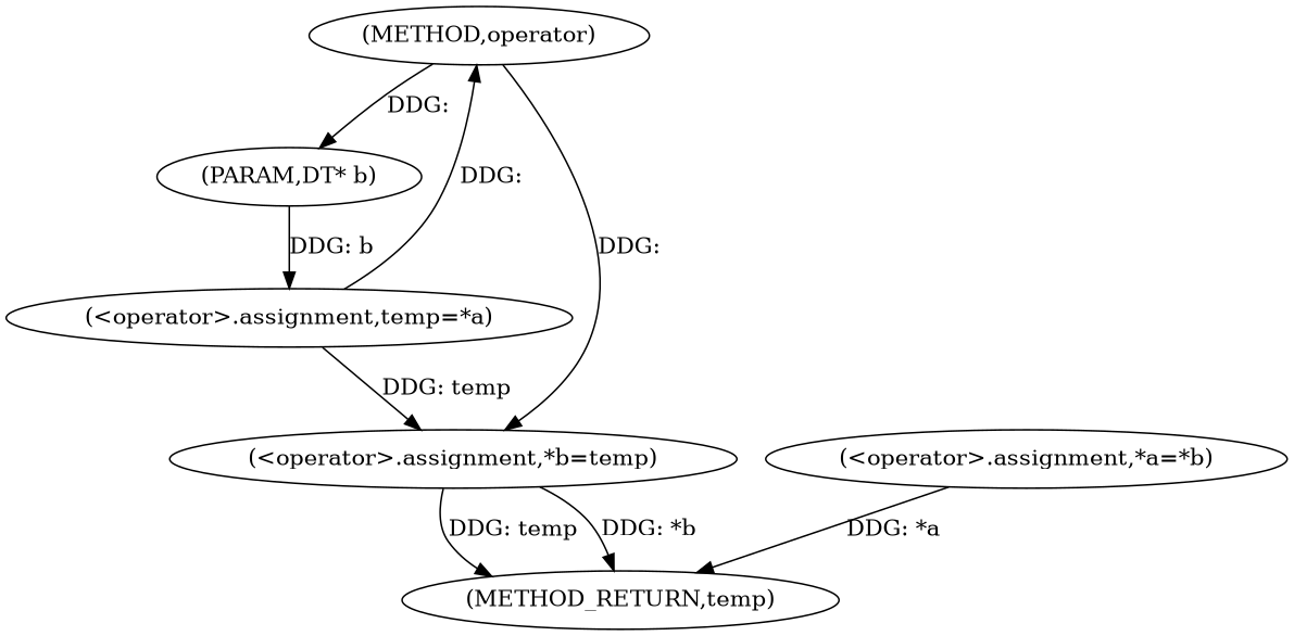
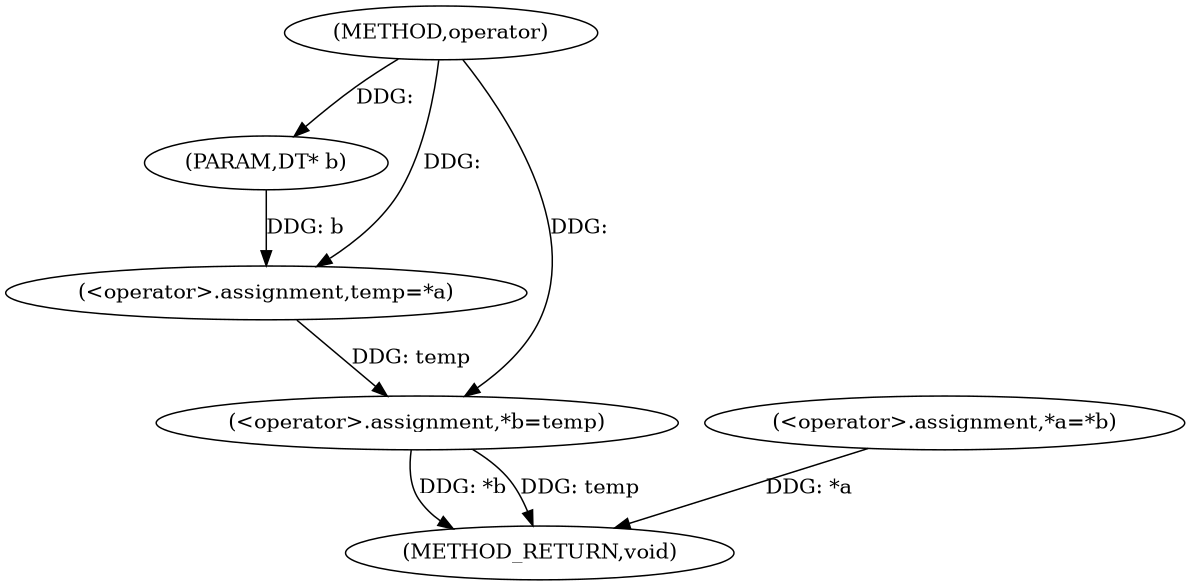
  digraph {
    n1 [label="(METHOD,operator)"]
    n2 [label="(PARAM,DT* b)"]
    n3 [label="(<operator>.assignment,temp=*a)"]
    n4 [label="(<operator>.assignment,*b=temp)"]
-   n5 [label="(METHOD_RETURN,temp)"]
+   n5 [label="(METHOD_RETURN,void)"]
    n6 [label="(<operator>.assignment,*a=*b)"]
    n1 -> n2 [label="DDG: "]
-   n3 -> n1 [label="DDG: "]
+   n1 -> n3 [label="DDG: "]
    n1 -> n4 [label="DDG: "]
    n2 -> n3 [label="DDG: b"]
    n3 -> n4 [label="DDG: temp"]
    n4 -> n5 [label="DDG: *b"]
    n4 -> n5 [label="DDG: temp"]
    n6 -> n5 [label="DDG: *a"]
  }
